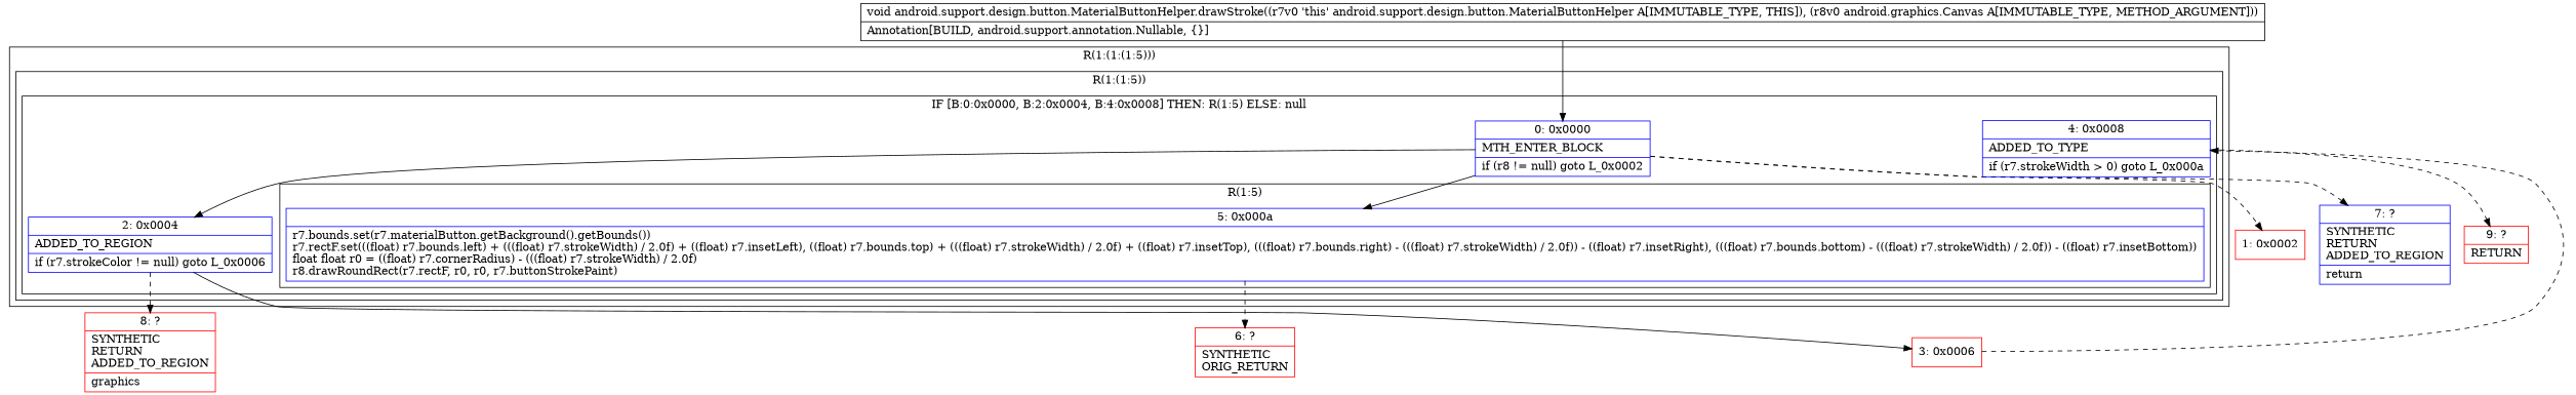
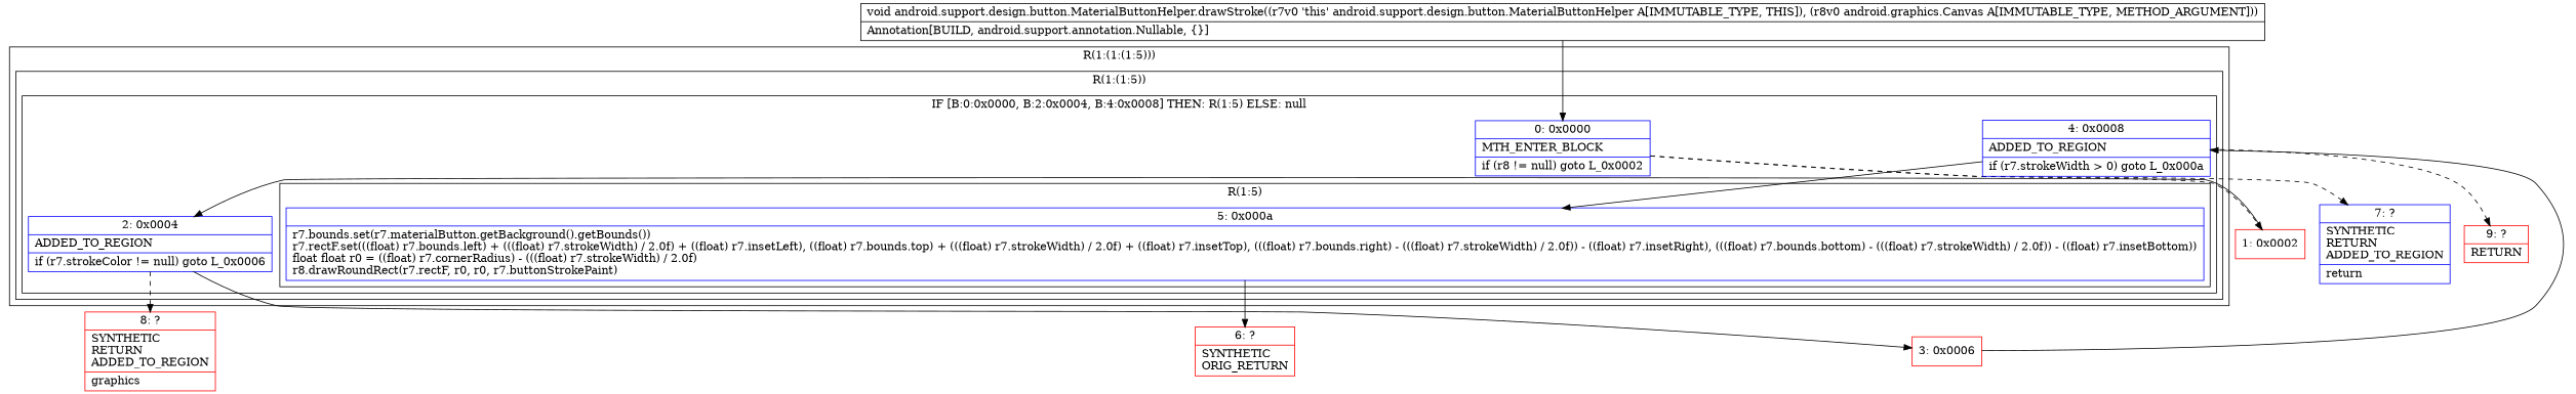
  digraph {
    node [color=blue shape=record]
    n1 [label="{5\:\ 0x000a|r7.bounds.set(r7.materialButton.getBackground().getBounds())\lr7.rectF.set(((float) r7.bounds.left) + (((float) r7.strokeWidth) \/ 2.0f) + ((float) r7.insetLeft), ((float) r7.bounds.top) + (((float) r7.strokeWidth) \/ 2.0f) + ((float) r7.insetTop), (((float) r7.bounds.right) \- (((float) r7.strokeWidth) \/ 2.0f)) \- ((float) r7.insetRight), (((float) r7.bounds.bottom) \- (((float) r7.strokeWidth) \/ 2.0f)) \- ((float) r7.insetBottom))\lfloat float r0 = ((float) r7.cornerRadius) \- (((float) r7.strokeWidth) \/ 2.0f)\lr8.drawRoundRect(r7.rectF, r0, r0, r7.buttonStrokePaint)\l}"]
    n2 [label="{0\:\ 0x0000|MTH_ENTER_BLOCK\l|if (r8 != null) goto L_0x0002\l}"]
    n3 [label="{2\:\ 0x0004|ADDED_TO_REGION\l|if (r7.strokeColor != null) goto L_0x0006\l}"]
-   n4 [label="{4\:\ 0x0008|ADDED_TO_TYPE\l|if (r7.strokeWidth \> 0) goto L_0x000a\l}"]
+   n4 [label="{4\:\ 0x0008|ADDED_TO_REGION\l|if (r7.strokeWidth \> 0) goto L_0x000a\l}"]
    n5 [color=red label="{6\:\ ?|SYNTHETIC\lORIG_RETURN\l}"]
    n6 [color=red label="{1\:\ 0x0002}"]
    n7 [label="{7\:\ ?|SYNTHETIC\lRETURN\lADDED_TO_REGION\l|return\l}"]
    n8 [color=red label="{3\:\ 0x0006}"]
    n9 [color=red label="{8\:\ ?|SYNTHETIC\lRETURN\lADDED_TO_REGION\l|graphics\l}"]
    n10 [color=red label="{9\:\ ?|RETURN\l}"]
    n11 [label="{void android.support.design.button.MaterialButtonHelper.drawStroke((r7v0 'this' android.support.design.button.MaterialButtonHelper A[IMMUTABLE_TYPE, THIS]), (r8v0 android.graphics.Canvas A[IMMUTABLE_TYPE, METHOD_ARGUMENT]))  | Annotation[BUILD, android.support.annotation.Nullable, \{\}]\l}" color=""]
    subgraph cluster_1 {
      label="R(1:(1:(1:5)))"
      subgraph cluster_2 {
        label="R(1:(1:5))"
        subgraph cluster_3 {
          label="IF [B:0:0x0000, B:2:0x0004, B:4:0x0008] THEN: R(1:5) ELSE: null"
          n2
          n3
          n4
          subgraph cluster_4 {
            label="R(1:5)"
            n1
          }
        }
      }
    }
-   n1 -> n5 [style=dashed]
+   n1 -> n5
    n2 -> n6 [style=dashed]
    n2 -> n7 [style=dashed]
    n3 -> n8
    n3 -> n9 [style=dashed]
-   n2 -> n1
+   n4 -> n1
    n4 -> n10 [style=dashed]
-   n2 -> n3
-   n8 -> n4 [style=dashed]
+   n6 -> n3
+   n8 -> n4
    n11 -> n2
  }
